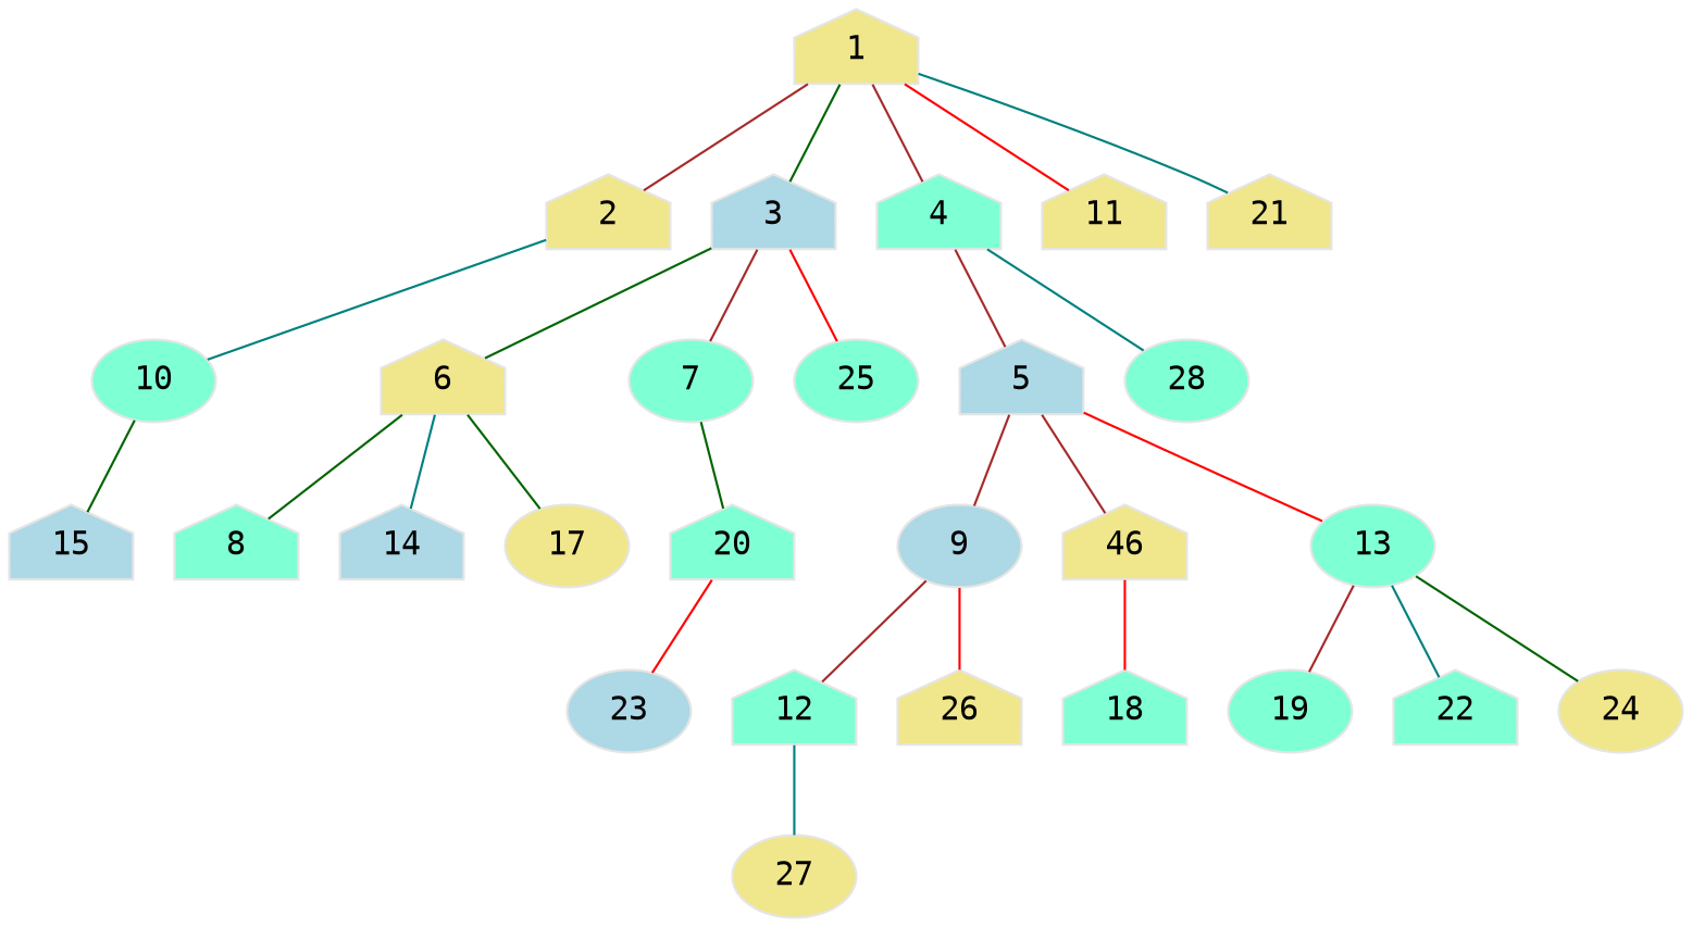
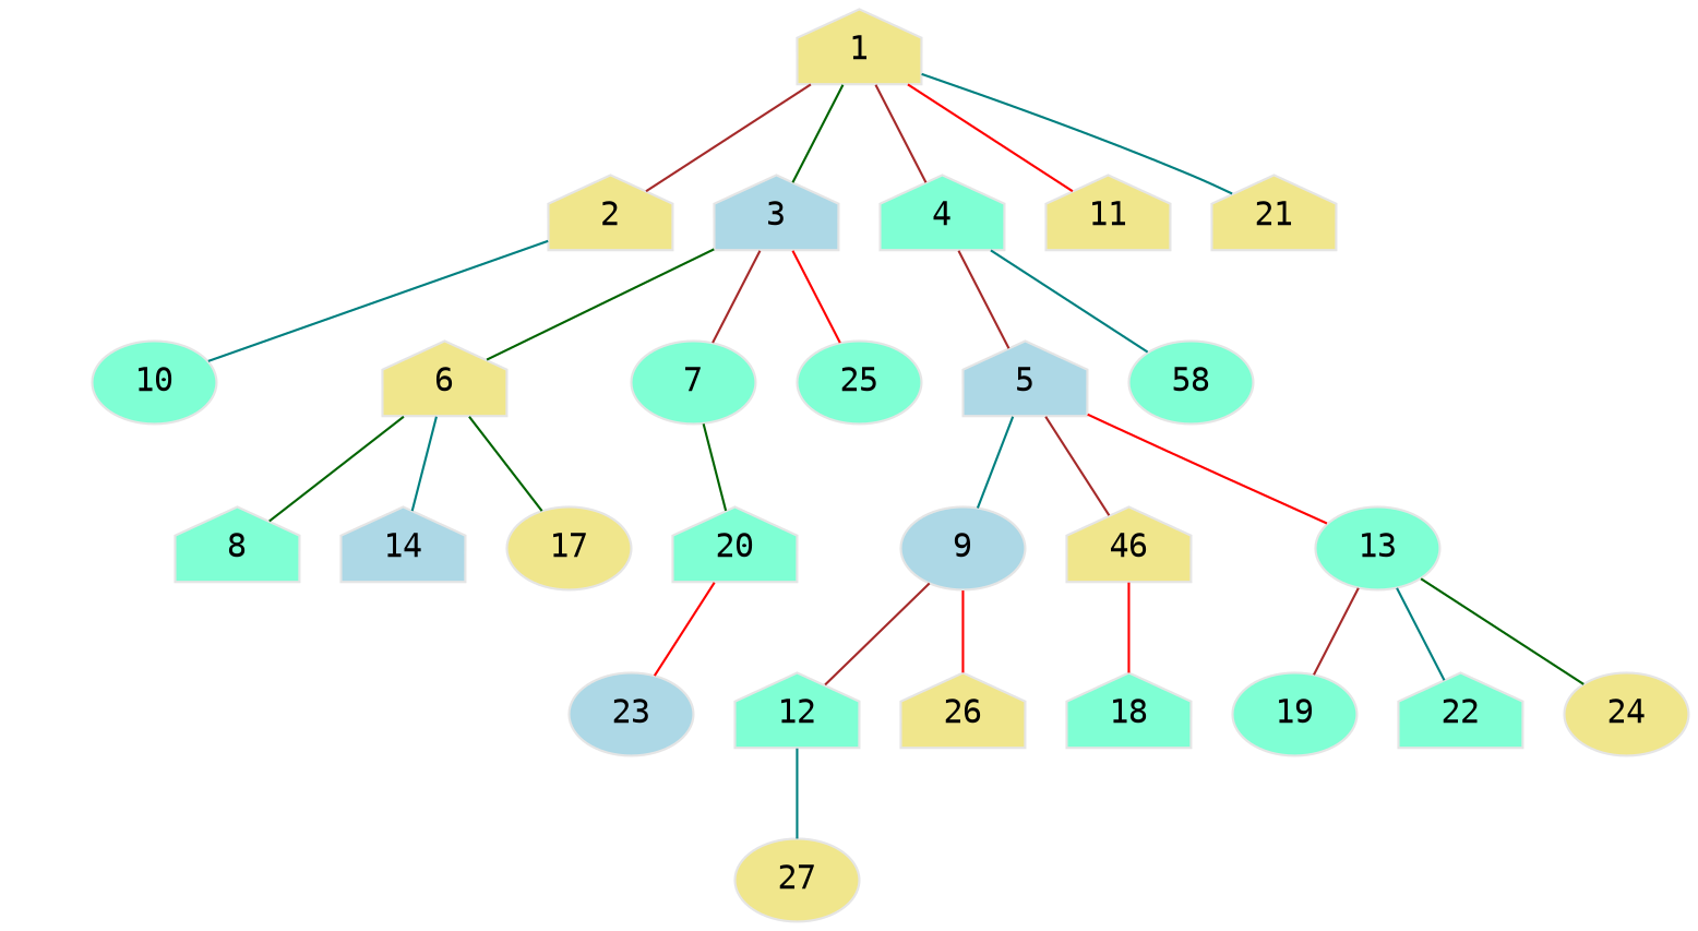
  graph {
    fontname="DejaVu Sans Mono"
    node [color=gray90 fillcolor=aquamarine fontname="DejaVu Sans Mono" shape=house style=filled]
    edge [color=brown fontname="DejaVu Sans Mono" weight=1.0]
    1 [fillcolor=khaki]
    2 [fillcolor=khaki]
    3 [fillcolor=lightblue]
    4
    11 [fillcolor=khaki]
    21 [fillcolor=khaki]
    10 [shape=ellipse]
    6 [fillcolor=khaki]
    7 [shape=ellipse]
    25 [shape=ellipse]
    5 [fillcolor=lightblue]
-   28 [shape=ellipse]
-   15 [fillcolor=lightblue]
+   28 [shape=ellipse label=58]
    8
    14 [fillcolor=lightblue]
    17 [fillcolor=khaki shape=ellipse]
    20
    9 [fillcolor=lightblue shape=ellipse]
    n19 [fillcolor=khaki label=46]
    13 [shape=ellipse]
    12
    26 [fillcolor=khaki]
    18
    23 [fillcolor=lightblue shape=ellipse]
    27 [fillcolor=khaki shape=ellipse]
    19 [shape=ellipse]
    22
    24 [fillcolor=khaki shape=ellipse]
    1 -- 2 [weight=2.0]
    1 -- 3 [color=darkgreen]
    1 -- 4
    1 -- 11 [color=red]
    1 -- 21 [color=teal]
    2 -- 10 [color=teal]
    3 -- 6 [color=darkgreen]
    3 -- 7
    3 -- 25 [color=red]
    4 -- 5
    4 -- 28 [color=teal]
-   10 -- 15 [color=darkgreen]
    6 -- 8 [color=darkgreen]
    6 -- 14 [color=teal]
    6 -- 17 [color=darkgreen]
    7 -- 20 [color=darkgreen]
-   5 -- 9
+   5 -- 9 [color=teal]
    5 -- n19
    5 -- 13 [color=red]
    20 -- 23 [color=red]
    9 -- 12
    9 -- 26 [color=red]
    n19 -- 18 [color=red weight=2.0]
    13 -- 19
    13 -- 22 [color=teal]
    13 -- 24 [color=darkgreen]
    12 -- 27 [color=teal]
  }
